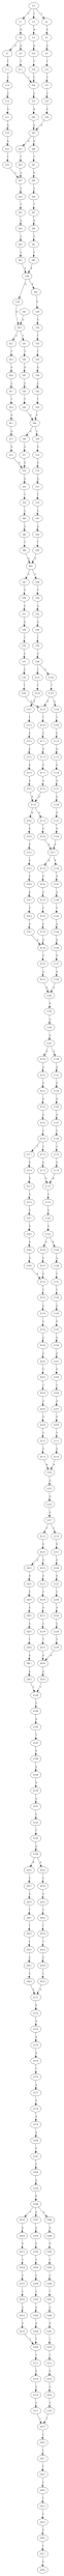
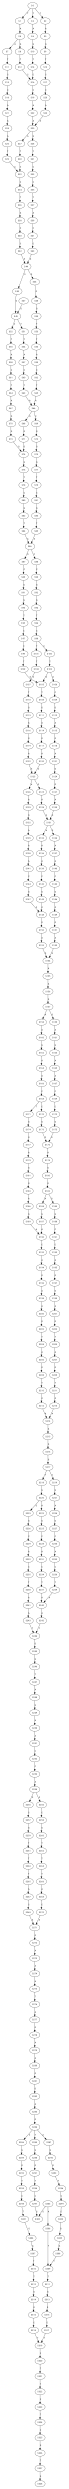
  strict digraph {
    fontname="Roboto Condensed"
    node [fontname="Roboto Condensed"]
    edge [fontname="Roboto Condensed"]
    S0
    S1
    S2
    S3
    S4
    S5
    S6
    S7
    S8
    S9
    S10
    S11
    S12
    S13
    S14
    S15
    S16
    S17
    S18
    S19
    S20
    S21
    S22
    S23
    S24
    S25
    S26
    S27
    S28
    S29
    S30
    S31
    S32
    S33
    S34
    S35
    S36
    S37
    S38
    S39
    S40
    S41
    S42
    S43
    S44
    S45
    S46
    S49
    S48
    S47
    S50
    S51
    S52
    S53
    S54
    S55
    S56
    S57
    S58
    S59
    S60
    S61
    S62
    S63
    S64
    S65
    S66
    S67
    S68
    S69
    S70
    S71
    S72
    S73
    S74
    S75
    S76
    S77
    S78
    S79
    S80
    S81
    S82
    S83
    S84
    S85
    S86
    S87
    S88
    S89
    S90
    S91
    S92
    S93
    S94
    S95
    S96
    S97
    S98
    S99
    S100
    S101
    S102
    S103
    S104
    S105
    S106
    S107
    S108
    S109
    S110
    S111
    S112
    S113
    S114
    S115
    S116
    S117
    S118
    S119
    S120
    S121
    S122
    S123
    S124
    S125
    S126
    S127
    S128
    S129
    S130
    S131
    S132
    S133
    S134
    S135
    S136
    S137
    S138
    S139
    S140
    S141
    S142
    S143
    S144
    S145
    S146
    S147
    S148
    S149
    S150
    S151
    S152
    S153
    S154
    S155
    S156
    S157
    S158
    S159
    S160
    S161
    S162
    S163
    S164
    S165
    S166
    S167
    S168
    S169
    S170
    S171
    S172
    S173
    S174
    S175
    S176
    S177
    S178
    S179
    S180
    S181
    S182
    S183
    S184
    S185
    S186
    S187
    S188
    S189
    S190
    S191
    S192
    S193
    S194
    S195
    S196
    S197
    S198
    S199
    S200
    S201
    S202
    S203
    S204
    S205
    S206
    S207
    S208
    S209
    S210
    S211
    S212
    S213
    S214
    S215
    S216
    S217
    S218
    S219
    S220
    S221
    S222
    S223
    S224
    S225
    S226
    S227
    S228
    S229
    S230
    S231
    S232
    S233
    S234
    S235
    S236
    S237
    S238
    S239
    S240
    S241
    S242
    S243
    S244
    S245
    S246
    S247
    S248
    S249
    S250
    S251
    S252
    S253
    S254
    S255
    S256
    S257
    S258
    S259
    S260
    S261
    S262
    S263
    S264
    S265
    S266
    S267
    S268
    S269
    S270
    S271
    S272
    S273
    S274
    S275
    S276
    S277
    S278
    S279
    S280
    S281
    S282
    S283
    S284
    S285
    S286
    S287
    S288
    S289
    S290
    S291
    S292
    S293
    S294
    S295
    S296
    S297
    S298
    S299
    S300
    S301
    S302
    S303
    S304
    S305
    S306
    S307
    S308
    S309
    S310
    S311
    S312
    S313
    S314
    S315
    S316
    S317
    S318
    S319
    S320
    S321
    S322
    S323
    S324
    S325
    S326
    S327
    S328
    S0 -> S1 [label=T]
    S0 -> S2 [label=T]
    S0 -> S3 [label=T]
    S1 -> S4 [label=A]
    S2 -> S5 [label=A]
    S3 -> S6 [label=A]
    S4 -> S7 [label=A]
    S4 -> S8 [label=G]
    S5 -> S9 [label=G]
    S6 -> S10 [label=G]
    S7 -> S11 [label=T]
    S8 -> S12 [label=T]
    S9 -> S13 [label=T]
    S10 -> S14 [label=T]
    S11 -> S15 [label=C]
    S12 -> S16 [label=C]
    S13 -> S17 [label=C]
    S14 -> S16 [label=C]
    S15 -> S18 [label=C]
    S16 -> S19 [label=C]
    S17 -> S20 [label=C]
    S18 -> S21 [label=A]
    S19 -> S22 [label=A]
    S20 -> S23 [label=A]
    S21 -> S24 [label=A]
    S22 -> S25 [label=A]
    S23 -> S25 [label=A]
    S24 -> S26 [label=A]
    S25 -> S27 [label=A]
    S25 -> S28 [label=G]
    S26 -> S29 [label=T]
    S27 -> S30 [label=T]
    S28 -> S31 [label=T]
    S29 -> S32 [label=C]
    S30 -> S32 [label=C]
    S31 -> S33 [label=C]
    S32 -> S34 [label=C]
    S33 -> S35 [label=C]
    S34 -> S36 [label=T]
    S35 -> S37 [label=T]
    S36 -> S38 [label=A]
    S37 -> S39 [label=A]
    S38 -> S40 [label=C]
    S39 -> S41 [label=C]
    S40 -> S42 [label=C]
    S41 -> S43 [label=C]
    S42 -> S44 [label=A]
    S43 -> S44 [label=A]
    S44 -> S45 [label=G]
    S44 -> S46 [label=A]
    S45 -> S49 [label=G]
    S46 -> S48 [label=G]
    S49 -> S51 [label=T]
    S49 -> S52 [label=C]
    S48 -> S50 [label=G]
    S47 -> S49 [label=G]
    S50 -> S53 [label=T]
    S51 -> S54 [label=T]
    S52 -> S55 [label=T]
    S53 -> S56 [label=T]
    S54 -> S57 [label=A]
    S55 -> S58 [label=A]
    S56 -> S59 [label=A]
    S57 -> S60 [label=C]
    S58 -> S61 [label=C]
    S59 -> S62 [label=C]
    S60 -> S63 [label=T]
    S61 -> S64 [label=T]
    S62 -> S65 [label=T]
    S63 -> S66 [label=A]
    S64 -> S67 [label=A]
    S65 -> S66 [label=A]
    S66 -> S68 [label=G]
    S66 -> S69 [label=C]
    S67 -> S70 [label=G]
    S68 -> S71 [label=G]
    S69 -> S72 [label=G]
    S70 -> S73 [label=G]
    S71 -> S74 [label=G]
    S72 -> S75 [label=G]
    S73 -> S74 [label=G]
    S74 -> S76 [label=G]
    S75 -> S77 [label=G]
    S76 -> S78 [label=T]
    S77 -> S79 [label=T]
    S78 -> S80 [label=C]
    S79 -> S81 [label=C]
    S80 -> S82 [label=G]
    S81 -> S83 [label=G]
    S82 -> S84 [label=T]
    S83 -> S85 [label=T]
    S84 -> S86 [label=A]
    S85 -> S86 [label=A]
    S86 -> S87 [label=G]
    S86 -> S88 [label=C]
    S87 -> S89 [label=C]
    S88 -> S90 [label=C]
    S89 -> S91 [label=G]
    S90 -> S92 [label=G]
    S91 -> S93 [label=G]
    S92 -> S94 [label=G]
    S93 -> S95 [label=T]
    S94 -> S96 [label=T]
    S95 -> S97 [label=C]
    S96 -> S98 [label=C]
    S97 -> S99 [label=C]
    S98 -> S100 [label=C]
    S98 -> S101 [label=T]
    S99 -> S102 [label=T]
    S100 -> S103 [label=T]
    S101 -> S104 [label=T]
    S102 -> S105 [label=G]
    S103 -> S105 [label=G]
    S103 -> S106 [label=A]
    S104 -> S107 [label=G]
    S105 -> S108 [label=T]
    S106 -> S109 [label=C]
    S107 -> S110 [label=T]
    S108 -> S111 [label=G]
    S109 -> S112 [label=G]
    S110 -> S113 [label=G]
    S111 -> S114 [label=A]
    S112 -> S115 [label=A]
    S113 -> S116 [label=A]
    S114 -> S117 [label=G]
    S115 -> S118 [label=G]
    S116 -> S119 [label=G]
    S117 -> S120 [label=A]
    S118 -> S121 [label=A]
    S119 -> S122 [label=A]
    S120 -> S123 [label=G]
    S121 -> S124 [label=G]
    S122 -> S123 [label=G]
    S123 -> S125 [label=G]
    S123 -> S126 [label=A]
    S124 -> S127 [label=G]
    S125 -> S128 [label=A]
    S126 -> S129 [label=A]
    S127 -> S130 [label=A]
    S128 -> S131 [label=G]
    S129 -> S132 [label=G]
    S130 -> S131 [label=G]
    S131 -> S133 [label=A]
    S131 -> S134 [label=G]
    S132 -> S135 [label=A]
    S133 -> S136 [label=A]
    S134 -> S137 [label=A]
    S135 -> S138 [label=A]
    S136 -> S139 [label=A]
    S137 -> S140 [label=A]
    S138 -> S141 [label=A]
    S139 -> S142 [label=C]
    S140 -> S143 [label=C]
    S141 -> S144 [label=C]
    S142 -> S145 [label=G]
    S143 -> S146 [label=G]
    S144 -> S147 [label=G]
    S145 -> S148 [label=A]
    S146 -> S149 [label=A]
    S147 -> S148 [label=A]
    S148 -> S150 [label=G]
    S149 -> S151 [label=G]
    S150 -> S152 [label=A]
    S151 -> S153 [label=A]
    S152 -> S154 [label=G]
    S153 -> S154 [label=G]
    S154 -> S155 [label=A]
    S155 -> S156 [label=A]
    S156 -> S157 [label=A]
    S157 -> S158 [label=A]
    S157 -> S159 [label=G]
    S158 -> S160 [label=A]
    S159 -> S161 [label=A]
    S160 -> S162 [label=G]
    S161 -> S163 [label=G]
    S162 -> S164 [label=A]
    S163 -> S165 [label=A]
    S164 -> S166 [label=A]
    S165 -> S167 [label=A]
    S166 -> S168 [label=C]
    S167 -> S169 [label=C]
    S168 -> S170 [label=C]
    S168 -> S171 [label=T]
    S169 -> S172 [label=C]
    S170 -> S173 [label=G]
    S171 -> S174 [label=G]
    S172 -> S175 [label=G]
    S173 -> S176 [label=G]
    S174 -> S177 [label=G]
    S175 -> S176 [label=G]
    S176 -> S178 [label=A]
    S177 -> S179 [label=A]
    S178 -> S180 [label=G]
    S179 -> S181 [label=G]
    S180 -> S182 [label=G]
    S181 -> S183 [label=G]
    S182 -> S184 [label=A]
    S182 -> S185 [label=G]
    S183 -> S186 [label=A]
    S184 -> S187 [label=G]
    S185 -> S188 [label=G]
    S186 -> S189 [label=G]
    S187 -> S190 [label=A]
    S188 -> S191 [label=C]
    S189 -> S190 [label=A]
    S190 -> S192 [label=C]
    S191 -> S193 [label=C]
    S192 -> S194 [label=A]
    S193 -> S195 [label=A]
    S194 -> S196 [label=G]
    S195 -> S197 [label=G]
    S196 -> S198 [label=A]
    S197 -> S199 [label=G]
    S198 -> S200 [label=A]
    S199 -> S201 [label=A]
    S200 -> S202 [label=G]
    S201 -> S203 [label=G]
    S202 -> S204 [label=T]
    S203 -> S205 [label=T]
    S204 -> S206 [label=A]
    S205 -> S207 [label=A]
    S206 -> S208 [label=G]
    S207 -> S209 [label=G]
    S208 -> S210 [label=T]
    S209 -> S211 [label=T]
    S210 -> S212 [label=A]
    S211 -> S213 [label=A]
    S212 -> S214 [label=A]
    S213 -> S214 [label=A]
    S214 -> S215 [label=A]
    S215 -> S216 [label=G]
    S216 -> S217 [label=G]
    S217 -> S218 [label=T]
    S217 -> S219 [label=C]
    S218 -> S220 [label=G]
    S219 -> S221 [label=G]
    S220 -> S222 [label=A]
    S220 -> S223 [label=G]
    S221 -> S224 [label=A]
    S222 -> S225 [label=G]
    S223 -> S226 [label=G]
    S224 -> S227 [label=G]
    S225 -> S228 [label=C]
    S226 -> S229 [label=C]
    S227 -> S230 [label=C]
    S228 -> S231 [label=A]
    S229 -> S232 [label=A]
    S230 -> S233 [label=A]
    S231 -> S234 [label=C]
    S232 -> S235 [label=C]
    S233 -> S236 [label=C]
    S234 -> S237 [label=T]
    S235 -> S238 [label=T]
    S236 -> S239 [label=T]
    S237 -> S240 [label=A]
    S238 -> S241 [label=A]
    S239 -> S240 [label=A]
    S240 -> S242 [label=A]
    S241 -> S243 [label=A]
    S242 -> S244 [label=T]
    S243 -> S244 [label=T]
    S244 -> S245 [label=G]
    S245 -> S246 [label=G]
    S246 -> S247 [label=T]
    S247 -> S248 [label=A]
    S248 -> S249 [label=G]
    S249 -> S250 [label=A]
    S250 -> S251 [label=A]
    S251 -> S252 [label=C]
    S252 -> S253 [label=C]
    S253 -> S254 [label=A]
    S254 -> S255 [label=G]
    S254 -> S256 [label=A]
    S255 -> S257 [label=C]
    S256 -> S258 [label=C]
    S257 -> S259 [label=G]
    S258 -> S260 [label=G]
    S259 -> S261 [label=T]
    S260 -> S262 [label=T]
    S261 -> S263 [label=T]
    S262 -> S264 [label=T]
    S263 -> S265 [label=T]
    S264 -> S266 [label=T]
    S265 -> S267 [label=A]
    S266 -> S268 [label=A]
    S267 -> S269 [label=C]
    S268 -> S270 [label=C]
    S269 -> S271 [label=A]
    S270 -> S271 [label=A]
    S271 -> S272 [label=G]
    S272 -> S273 [label=A]
    S273 -> S274 [label=A]
    S274 -> S275 [label=A]
    S275 -> S276 [label=T]
    S276 -> S277 [label=A]
    S277 -> S278 [label=G]
    S278 -> S279 [label=A]
    S279 -> S280 [label=A]
    S280 -> S281 [label=G]
    S281 -> S282 [label=G]
    S282 -> S283 [label=A]
    S283 -> S284 [label=G]
    S284 -> S285 [label=T]
    S284 -> S286 [label=C]
    S284 -> S287 [label=A]
    S285 -> S288 [label=G]
    S286 -> S289 [label=G]
    S287 -> S290 [label=G]
    S288 -> S291 [label=G]
    S289 -> S292 [label=G]
    S290 -> S293 [label=G]
    S291 -> S294 [label=T]
    S292 -> S295 [label=T]
    S293 -> S296 [label=T]
    S294 -> S297 [label=C]
    S295 -> S298 [label=C]
    S296 -> S299 [label=C]
    S297 -> S300 [label=C]
    S298 -> S301 [label=T]
    S299 -> S302 [label=C]
-   S300 -> S303 [label=G]
+   S303 -> S300 [label=G]
    S301 -> S304 [label=G]
    S302 -> S305 [label=G]
    S303 -> S306 [label=A]
    S304 -> S307 [label=A]
    S305 -> S308 [label=A]
    S306 -> S309 [label=T]
    S307 -> S310 [label=T]
    S308 -> S309 [label=T]
    S309 -> S311 [label=T]
    S310 -> S312 [label=T]
    S311 -> S313 [label=G]
    S312 -> S314 [label=G]
    S313 -> S315 [label=G]
    S314 -> S316 [label=G]
    S315 -> S317 [label=C]
    S316 -> S318 [label=C]
    S317 -> S319 [label=T]
    S318 -> S319 [label=T]
    S319 -> S320 [label=C]
    S320 -> S321 [label=T]
    S321 -> S322 [label=T]
    S322 -> S323 [label=C]
    S323 -> S324 [label=T]
    S324 -> S325 [label=C]
    S325 -> S326 [label=G]
    S326 -> S327 [label=T]
    S327 -> S328 [label=A]
  }
